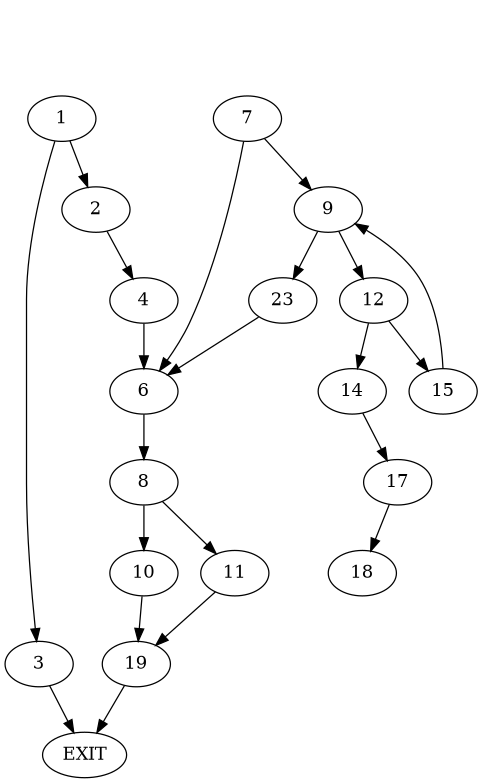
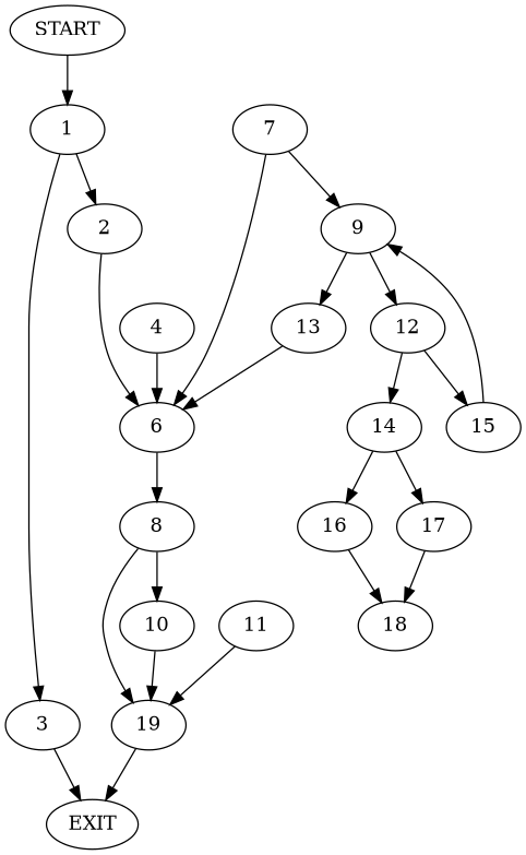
  digraph {
+   n1 [label=START]
    1
    2
    3
    n5 [label=EXIT]
    4
    6
    8
    7
    9
    10
    11
    12
-   13 [label=23]
+   13
    19
    14
    15
+   16
    17
    18
+   n1 -> 1
    1 -> 2
    1 -> 3
-   2 -> 4
+   2 -> 6
    3 -> n5
    4 -> 6
    6 -> 8
    8 -> 10
-   8 -> 11
+   8 -> 19
    7 -> 6
    7 -> 9
    9 -> 12
    9 -> 13
    10 -> 19
    11 -> 19
    12 -> 14
    12 -> 15
    13 -> 6
    19 -> n5
+   14 -> 16
    14 -> 17
    15 -> 9
+   16 -> 18
    17 -> 18
  }
